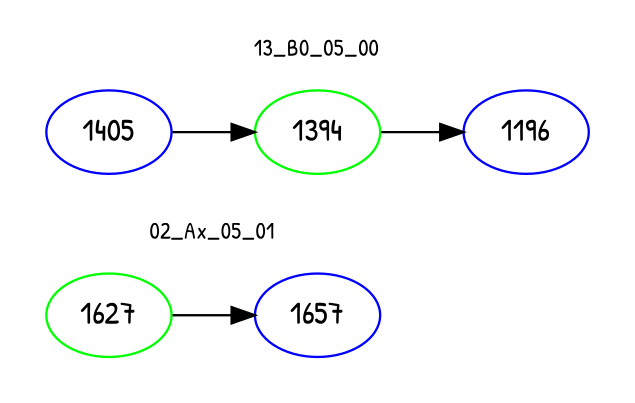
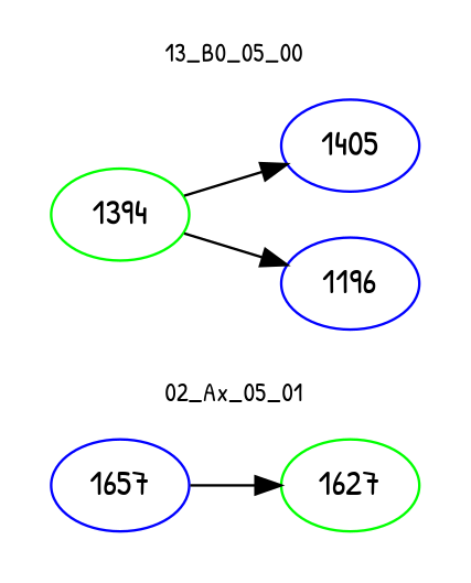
  digraph {
    fontname="Patrick Hand"
    rankdir=LR
    node [color=blue fontname="Patrick Hand"]
    edge [color=black fontname="Patrick Hand"]
    n1 [color=green label=1627]
    n2 [label=1657]
    n3 [color=green label=1394]
    n4 [label=1196]
    n5 [label=1405]
    subgraph cluster_1 {
      color=white
      fontsize=10
      label="02_Ax_05_01"
      n1
      n2
    }
    subgraph cluster_2 {
      color=white
      fontsize=10
      label="13_B0_05_00"
      n3
      n4
      n5
    }
-   n1 -> n2
+   n2 -> n1
    n3 -> n4
-   n5 -> n3
+   n3 -> n5
  }
